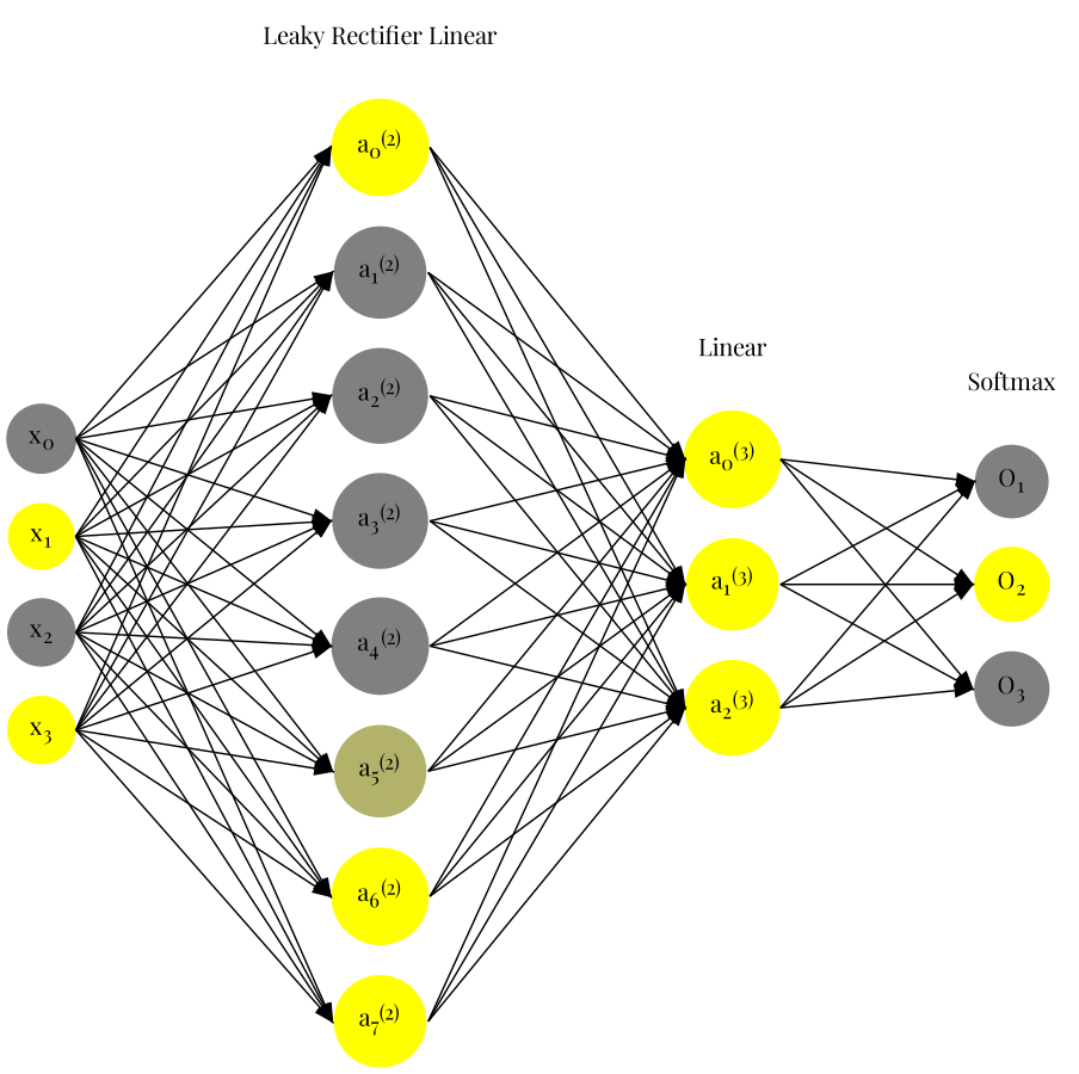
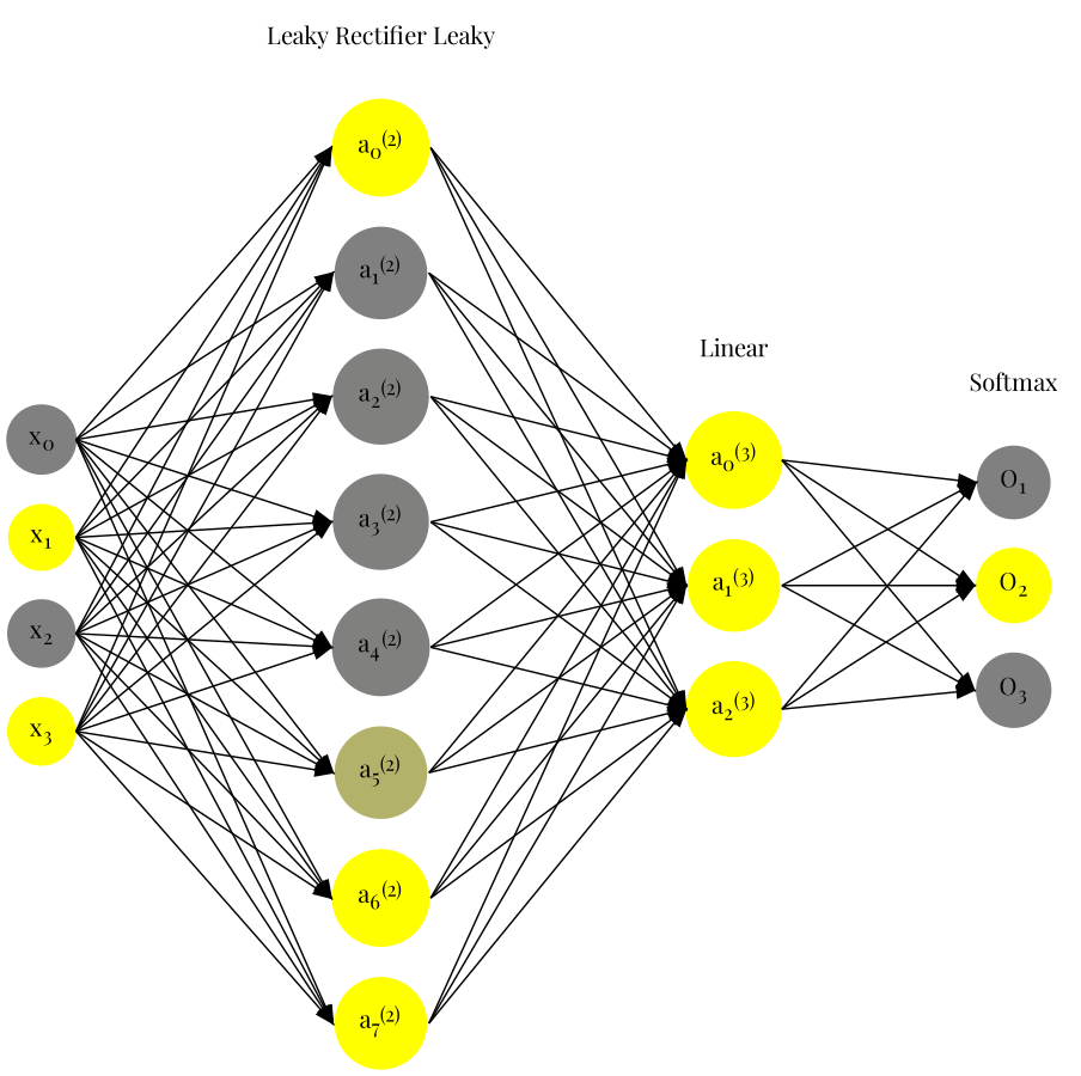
  digraph {
    rankdir=LR
    ranksep=1.4
    splines=false
    fontname="Playfair Display"
    node [color="0.1667, 0.0, 0.5" fillcolor="0.1667, 0.0, 0.5" shape=circle style=filled fontname="Playfair Display"]
    edge [headport=w style=solid tailport=e fontname="Playfair Display"]
    n1 [label=<x<sub>0</sub>>]
    n2 [color="0.1667, 1.0, 1.0" fillcolor="0.1667, 1.0, 1.0" label=<x<sub>1</sub>>]
    n3 [label=<x<sub>2</sub>>]
    n4 [color="0.1667, 1.0, 1.0" fillcolor="0.1667, 1.0, 1.0" label=<x<sub>3</sub>>]
    n5 [color="0.1667, 1.145897, 1.072948" fillcolor="0.1667, 1.145897, 1.072948" label=<a<sub>0</sub><sup>(2)</sup>>]
    n6 [color="0.1667, 0.000277, 0.500139" fillcolor="0.1667, 0.000277, 0.500139" label=<a<sub>1</sub><sup>(2)</sup>>]
    n7 [color="0.1667, 0.001838, 0.500919" fillcolor="0.1667, 0.001838, 0.500919" label=<a<sub>2</sub><sup>(2)</sup>>]
    n8 [color="0.1667, 0.000547, 0.500273" fillcolor="0.1667, 0.000547, 0.500273" label=<a<sub>3</sub><sup>(2)</sup>>]
    n9 [color="0.1667, 0.000897, 0.500448" fillcolor="0.1667, 0.000897, 0.500448" label=<a<sub>4</sub><sup>(2)</sup>>]
    n10 [color="0.1667, 0.395854, 0.697927" fillcolor="0.1667, 0.395854, 0.697927" label=<a<sub>5</sub><sup>(2)</sup>>]
    n11 [color="0.1667, 5.660621, 3.330310" fillcolor="0.1667, 5.660621, 3.330310" label=<a<sub>6</sub><sup>(2)</sup>>]
    n12 [color="0.1667, 3.718142, 2.359071" fillcolor="0.1667, 3.718142, 2.359071" label=<a<sub>7</sub><sup>(2)</sup>>]
    n13 [color="0.1667, 29.840044, 15.420022" fillcolor="0.1667, 29.840044, 15.420022" label=<a<sub>0</sub><sup>(3)</sup>>]
    n14 [color="0.1667, 23.074657, 12.037329" fillcolor="0.1667, 23.074657, 12.037329" label=<a<sub>1</sub><sup>(3)</sup>>]
    n15 [color="0.1667, 15.647375, 8.323687" fillcolor="0.1667, 15.647375, 8.323687" label=<a<sub>2</sub><sup>(3)</sup>>]
    n16 [label=<O<sub>1</sub>>]
    n17 [color="0.1667, 1.0, 1.0" fillcolor="0.1667, 1.0, 1.0" label=<O<sub>2</sub>>]
    n18 [label=<O<sub>3</sub>>]
-   n19 [label="Leaky Rectifier Linear" shape=plaintext color="" fillcolor="" style=""]
+   n19 [label="Leaky Rectifier Leaky" shape=plaintext color="" fillcolor="" style=""]
    n20 [label=Linear shape=plaintext color="" fillcolor="" style=""]
    n21 [label=Softmax shape=plaintext color="" fillcolor="" style=""]
    subgraph sub_1 {
      n1
    }
    subgraph sub_2 {
      n2
    }
    subgraph sub_3 {
      n3
    }
    subgraph sub_4 {
      n4
    }
    subgraph sub_5 {
      n5
    }
    subgraph sub_6 {
      n6
    }
    subgraph sub_7 {
      n7
    }
    subgraph sub_8 {
      n8
    }
    subgraph sub_9 {
      n9
    }
    subgraph sub_10 {
      n10
    }
    subgraph sub_11 {
      n11
    }
    subgraph sub_12 {
      n12
    }
    subgraph sub_13 {
      n13
    }
    subgraph sub_14 {
      n14
    }
    subgraph sub_15 {
      n15
    }
    subgraph sub_16 {
      n16
    }
    subgraph sub_17 {
      n17
    }
    subgraph sub_18 {
      n18
    }
    subgraph sub_19 {
      rank=same
      n1
      n2
      n3
      n4
    }
    subgraph sub_20 {
      rank=same
      n5
      n6
      n7
      n8
      n9
      n10
      n11
      n12
    }
    subgraph sub_21 {
      rank=same
      n13
      n14
      n15
    }
    subgraph sub_22 {
      rank=same
      n16
      n17
      n18
    }
    subgraph sub_23 {
      rank=same
      n5
      n19
    }
    subgraph sub_24 {
      rank=same
      n13
      n20
    }
    subgraph sub_25 {
      rank=same
      n16
      n21
    }
    n1 -> n2 [style=invis]
    n1 -> n5
    n1 -> n6
    n1 -> n7
    n1 -> n8
    n1 -> n9
    n1 -> n10
    n1 -> n11
    n1 -> n12
    n2 -> n3 [style=invis]
    n2 -> n5
    n2 -> n6
    n2 -> n7
    n2 -> n8
    n2 -> n9
    n2 -> n10
    n2 -> n11
    n2 -> n12
    n3 -> n4 [style=invis]
    n3 -> n5
    n3 -> n6
    n3 -> n7
    n3 -> n8
    n3 -> n9
    n3 -> n10
    n3 -> n11
    n3 -> n12
    n4 -> n5
    n4 -> n6
    n4 -> n7
    n4 -> n8
    n4 -> n9
    n4 -> n10
    n4 -> n11
    n4 -> n12
    n5 -> n6 [style=invis]
    n5 -> n13
    n5 -> n14
    n5 -> n15
    n6 -> n7 [style=invis]
    n6 -> n13
    n6 -> n14
    n6 -> n15
    n7 -> n8 [style=invis]
    n7 -> n13
    n7 -> n14
    n7 -> n15
    n8 -> n9 [style=invis]
    n8 -> n13
    n8 -> n14
    n8 -> n15
    n9 -> n10 [style=invis]
    n9 -> n13
    n9 -> n14
    n9 -> n15
    n10 -> n11 [style=invis]
    n10 -> n13
    n10 -> n14
    n10 -> n15
    n11 -> n12 [style=invis]
    n11 -> n13
    n11 -> n14
    n11 -> n15
    n12 -> n13
    n12 -> n14
    n12 -> n15
    n13 -> n14 [style=invis]
    n13 -> n16
    n13 -> n17
    n13 -> n18
    n14 -> n15 [style=invis]
    n14 -> n16
    n14 -> n17
    n14 -> n18
    n15 -> n16
    n15 -> n17
    n15 -> n18
    n16 -> n17 [style=invis]
    n17 -> n18 [style=invis]
    n19 -> n5 [style=invis]
    n20 -> n13 [style=invis]
    n21 -> n16 [style=invis]
  }
